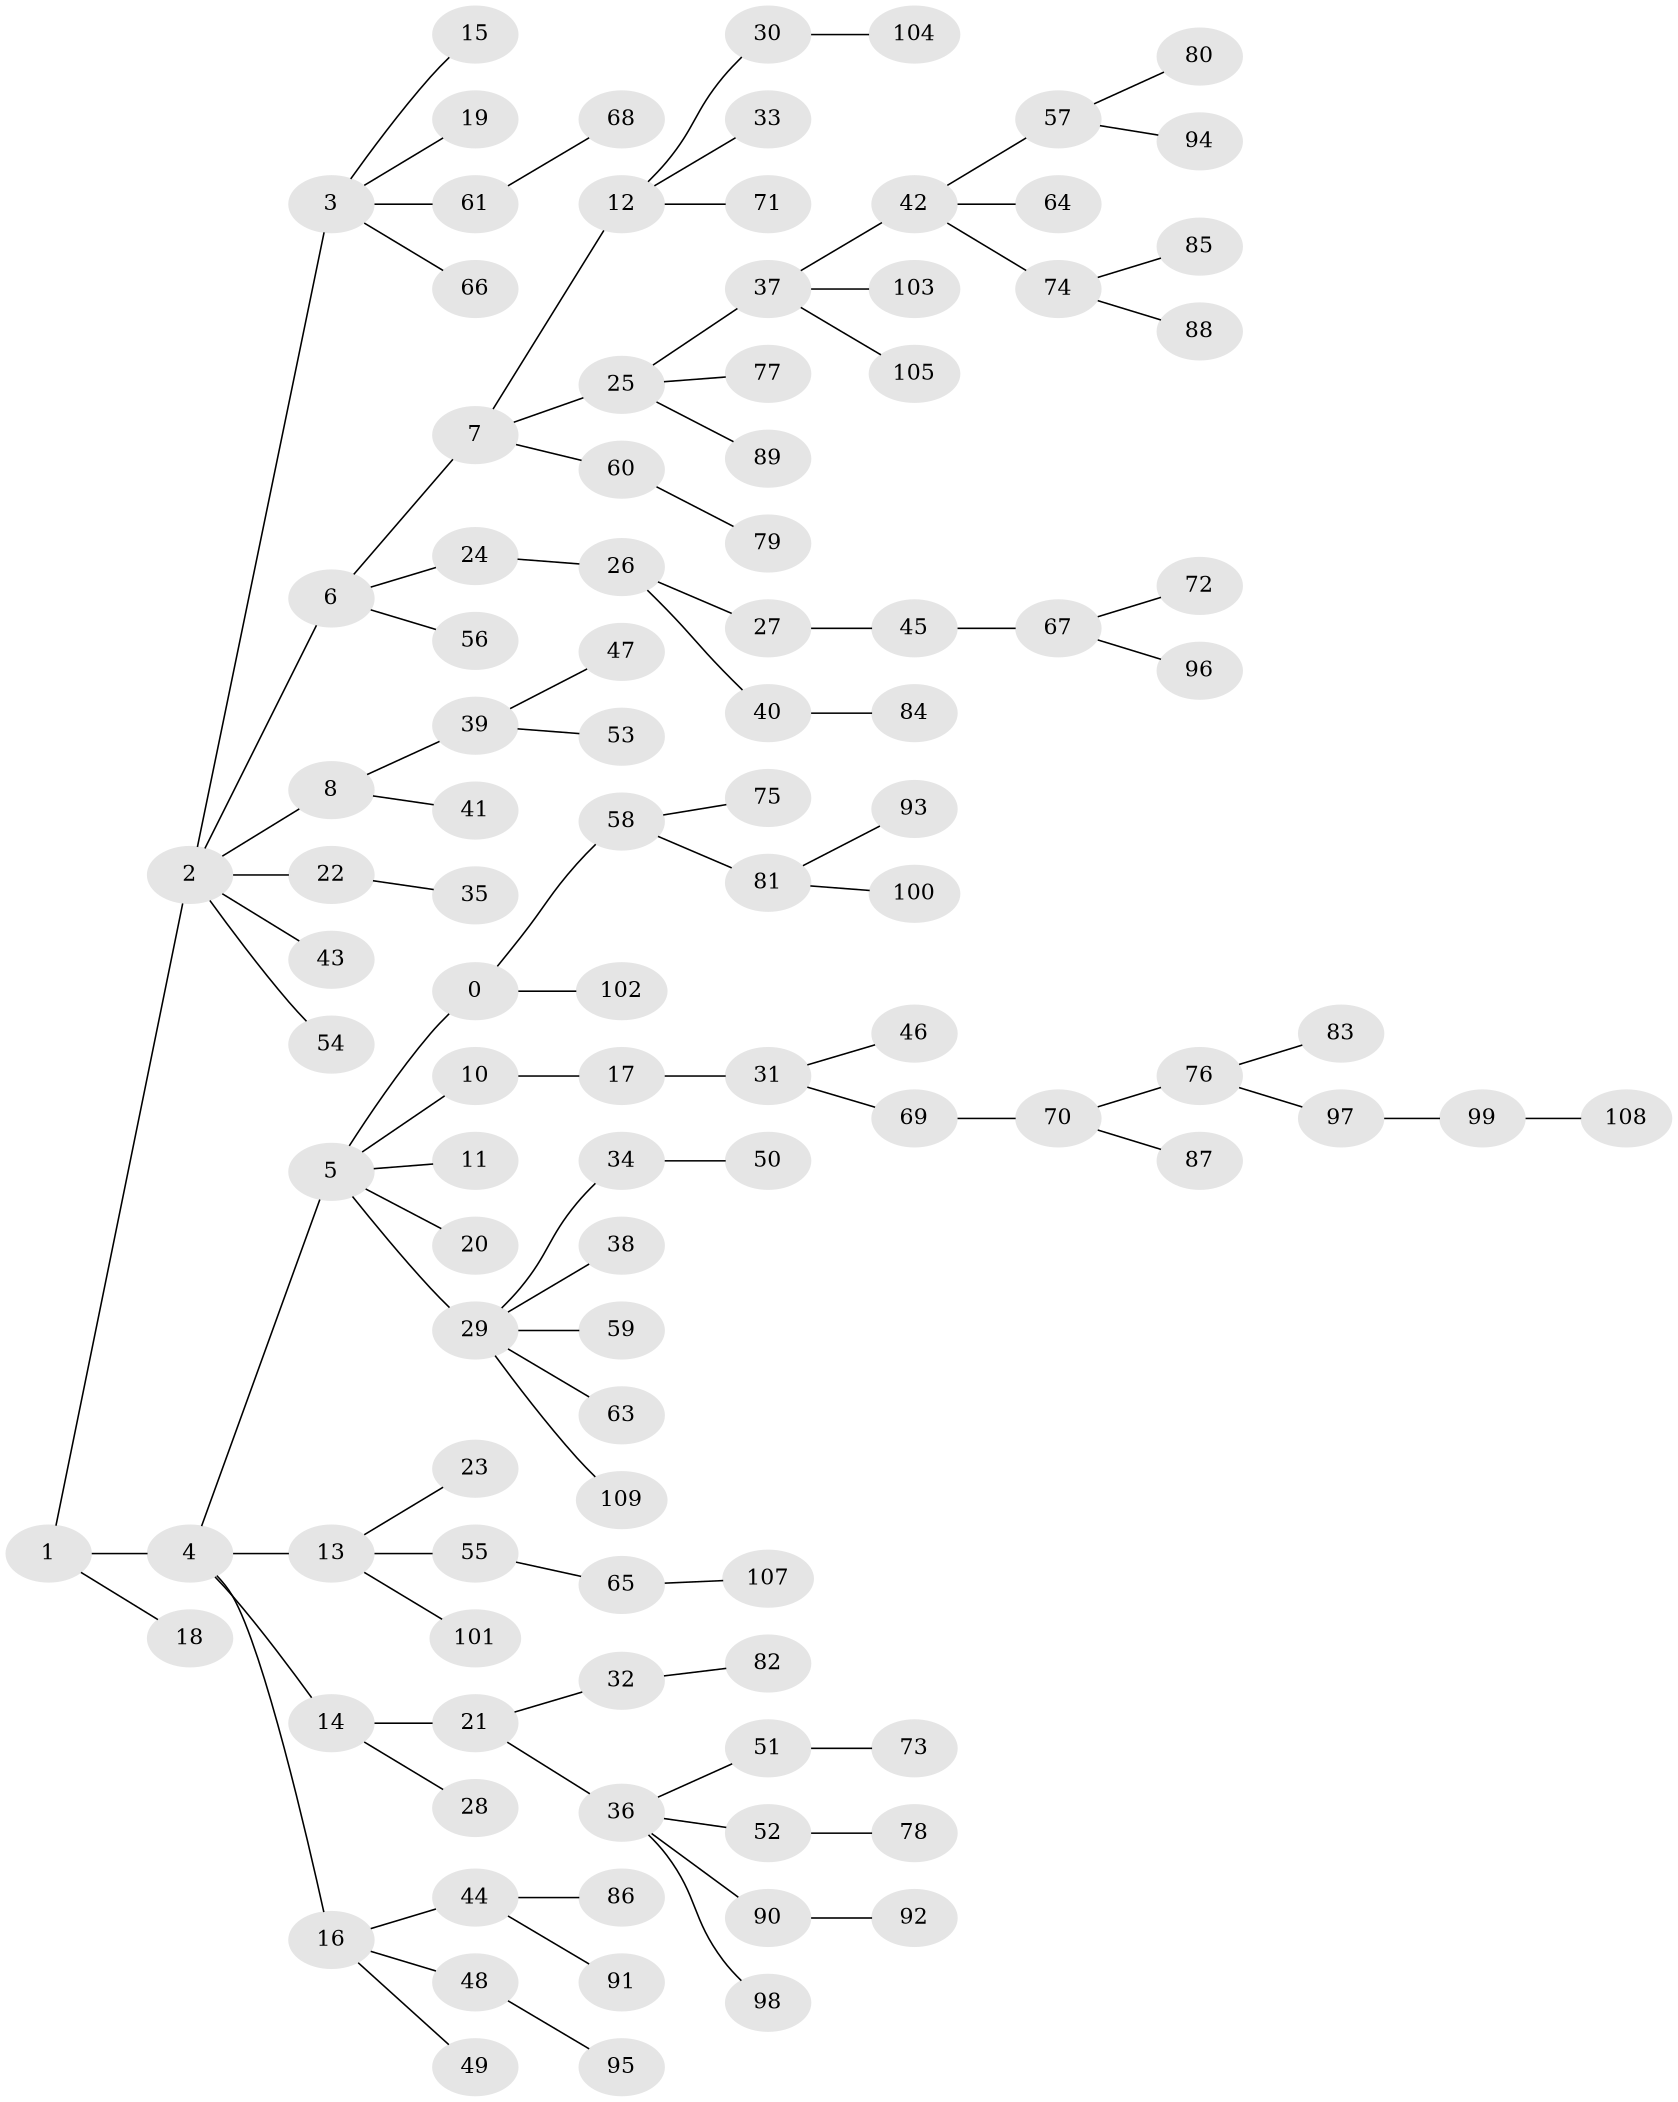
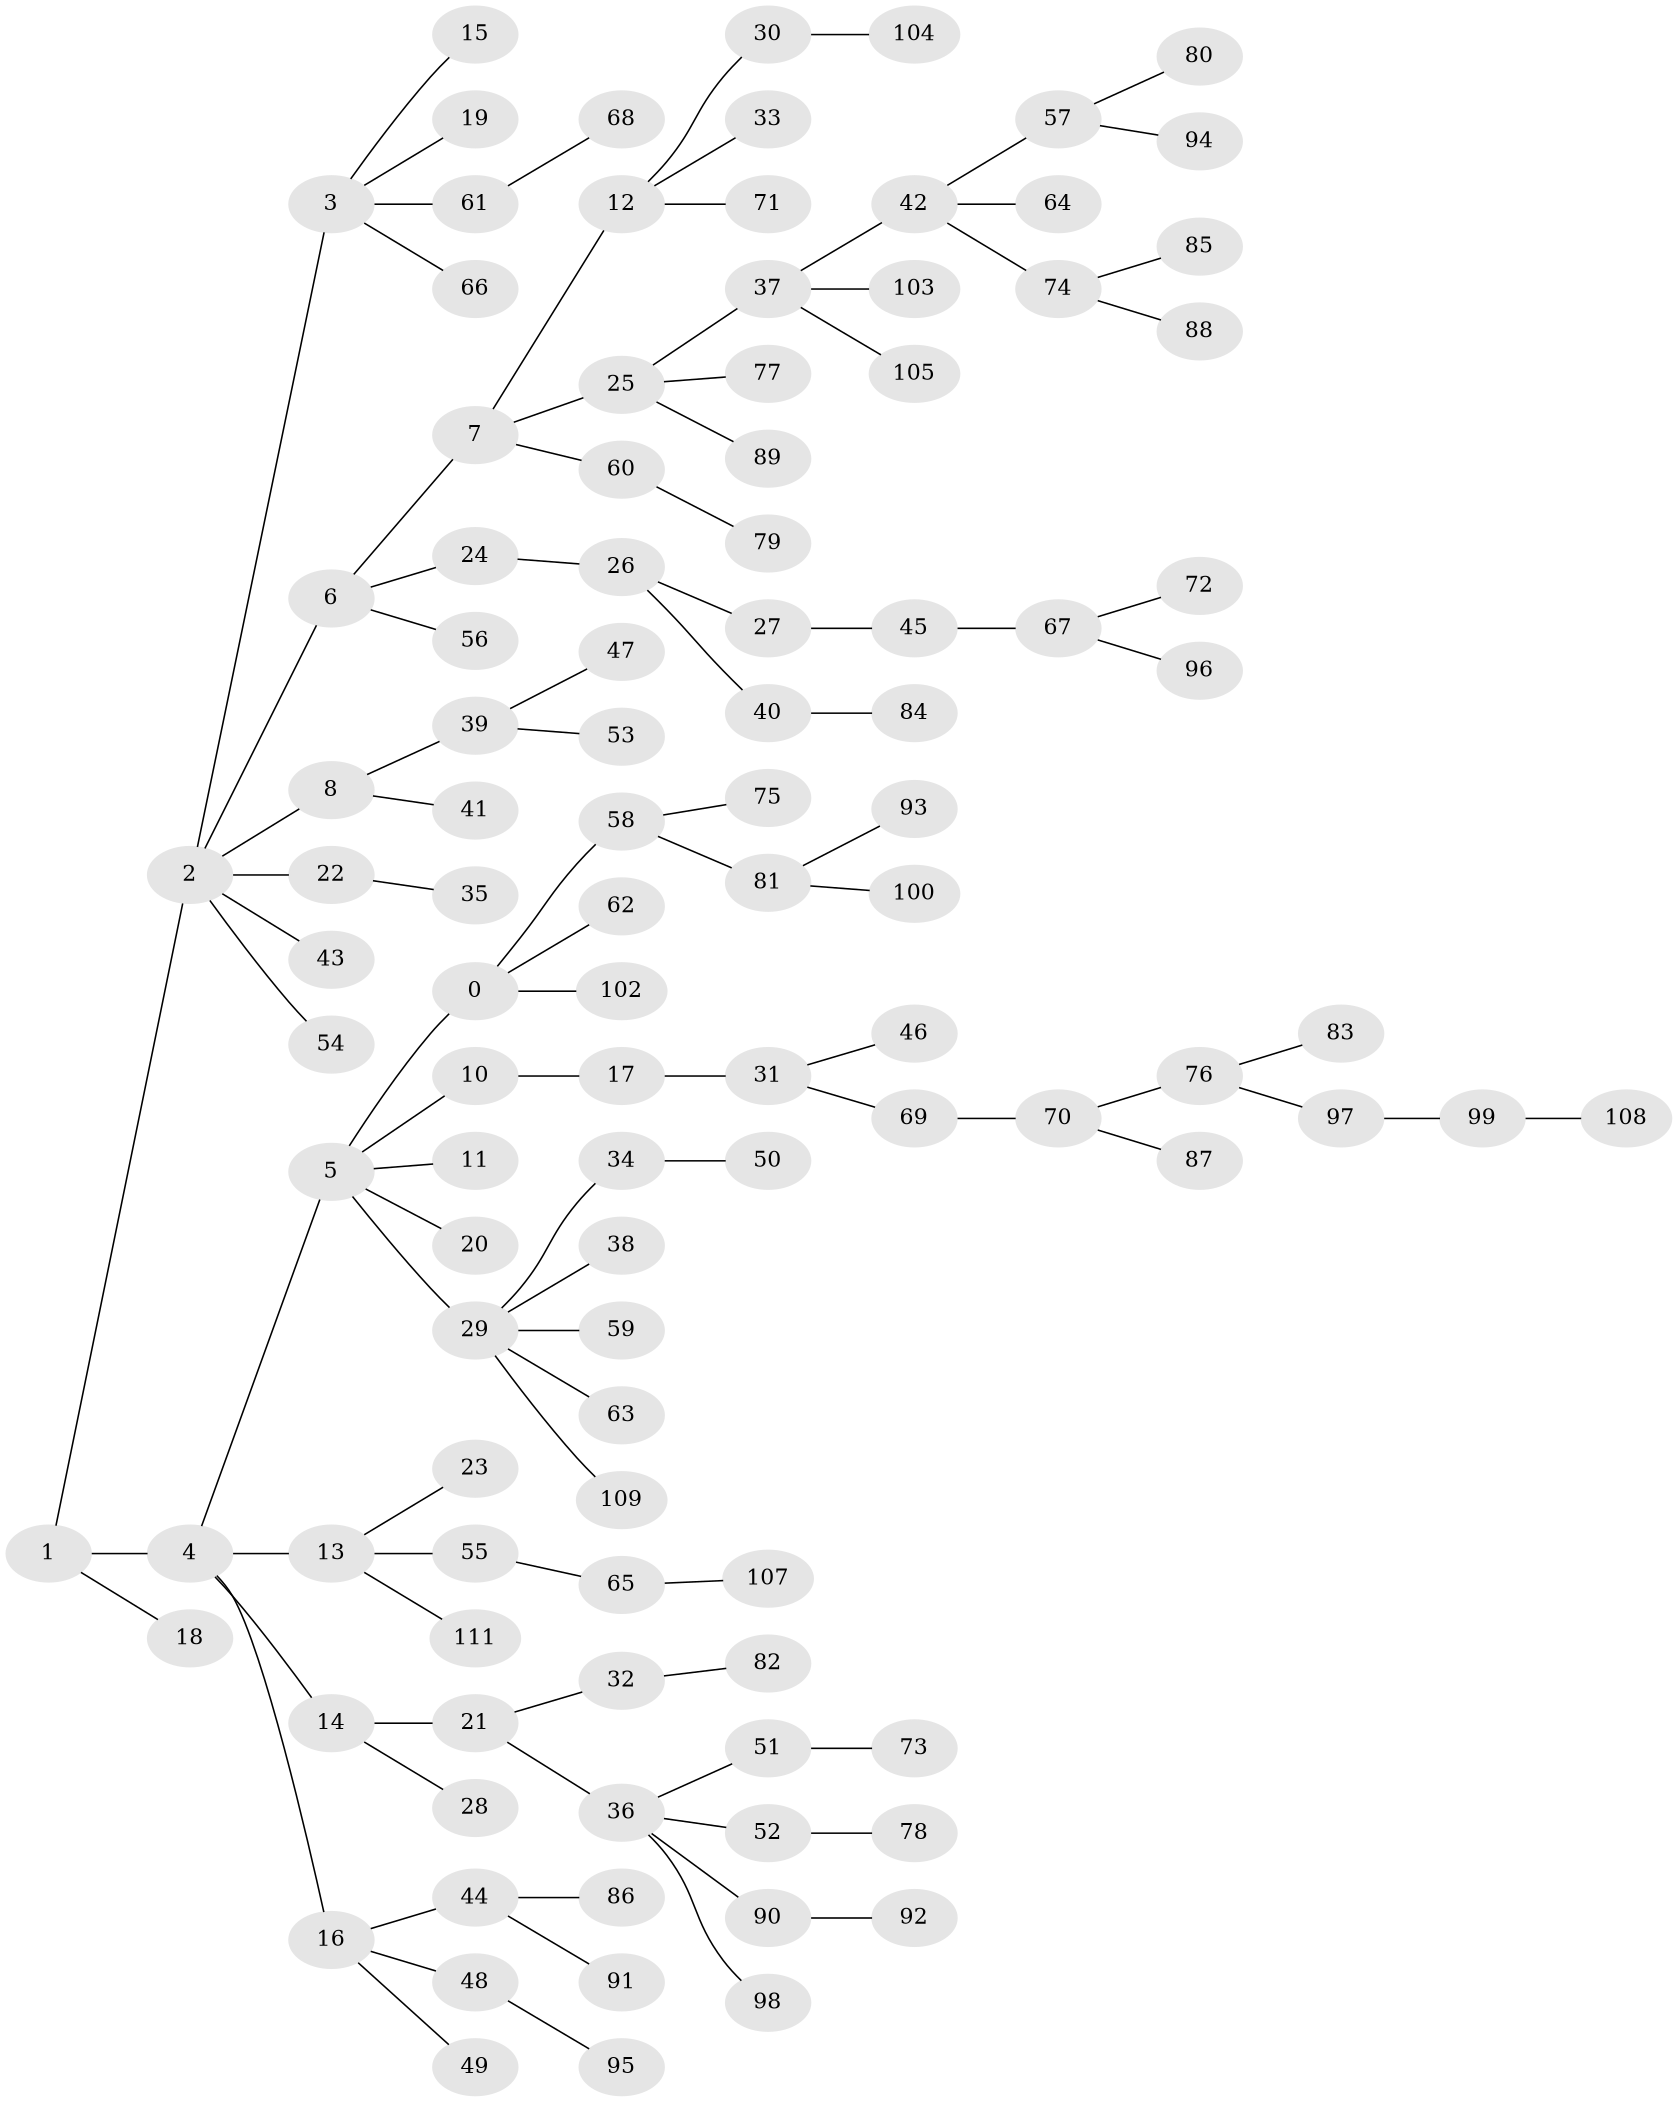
  graph {
    rankdir=LR
    node [color=gray90 style=filled]
    1
    2
    4
    18
    3
    6
    8
    22
    43
    54
    5
    13
    14
    16
    15
    19
    61
    66
    7
    24
    56
    39
    41
    35
    68
    n26 [label=0]
    10
    11
    20
    29
    23
    55
-   101
+   101 [label=111]
    21
    28
    44
    48
    49
    58
+   62
    102
    17
    34
    38
    59
    63
    109
    12
    25
    60
    26
    30
    33
    71
    37
    77
    89
    79
    47
    53
    75
    81
    31
    104
    65
    32
    36
    86
    91
    95
    46
    69
    82
    51
    52
    90
    98
    27
    40
    42
    103
    105
    45
    84
    67
    50
    70
    73
    78
    92
    57
    64
    74
    80
    94
    85
    88
    72
    96
    107
    93
    100
    76
    87
    83
    97
    99
    108
    1 -- 2
    1 -- 4
    1 -- 18
    2 -- 3
    2 -- 6
    2 -- 8
    2 -- 22
    2 -- 43
    2 -- 54
    4 -- 5
    4 -- 13
    4 -- 14
    4 -- 16
    3 -- 15
    3 -- 19
    3 -- 61
    3 -- 66
    6 -- 7
    6 -- 24
    6 -- 56
    8 -- 39
    8 -- 41
    22 -- 35
    5 -- n26
    5 -- 10
    5 -- 11
    5 -- 20
    5 -- 29
    13 -- 23
    13 -- 55
    13 -- 101
    14 -- 21
    14 -- 28
    16 -- 44
    16 -- 48
    16 -- 49
    61 -- 68
    7 -- 12
    7 -- 25
    7 -- 60
    24 -- 26
    39 -- 47
    39 -- 53
    n26 -- 58
+   n26 -- 62
    n26 -- 102
    10 -- 17
    29 -- 34
    29 -- 38
    29 -- 59
    29 -- 63
    29 -- 109
    55 -- 65
    21 -- 32
    21 -- 36
    44 -- 86
    44 -- 91
    48 -- 95
    58 -- 75
    58 -- 81
    17 -- 31
    34 -- 50
    12 -- 30
    12 -- 33
    12 -- 71
    25 -- 37
    25 -- 77
    25 -- 89
    60 -- 79
    26 -- 27
    26 -- 40
    30 -- 104
    37 -- 42
    37 -- 103
    37 -- 105
    81 -- 93
    81 -- 100
    31 -- 46
    31 -- 69
    65 -- 107
    32 -- 82
    36 -- 51
    36 -- 52
    36 -- 90
    36 -- 98
    69 -- 70
    51 -- 73
    52 -- 78
    90 -- 92
    27 -- 45
    40 -- 84
    42 -- 57
    42 -- 64
    42 -- 74
    45 -- 67
    67 -- 72
    67 -- 96
    70 -- 76
    70 -- 87
    57 -- 80
    57 -- 94
    74 -- 85
    74 -- 88
    76 -- 83
    76 -- 97
    97 -- 99
    99 -- 108
  }
